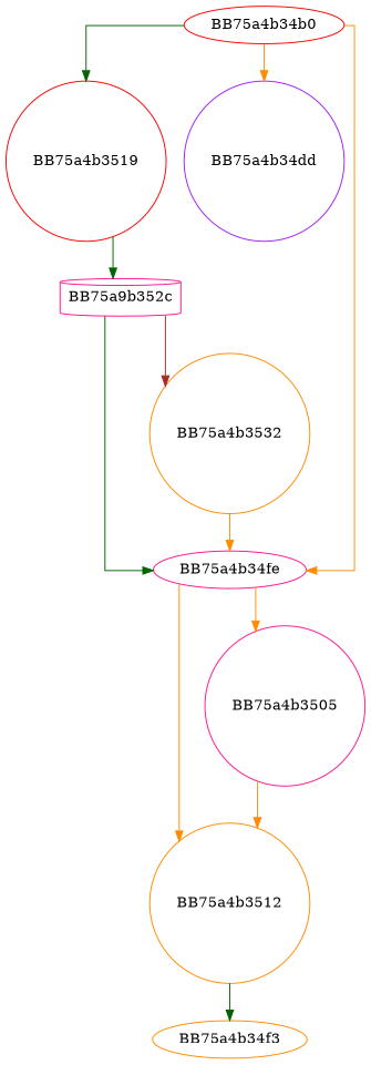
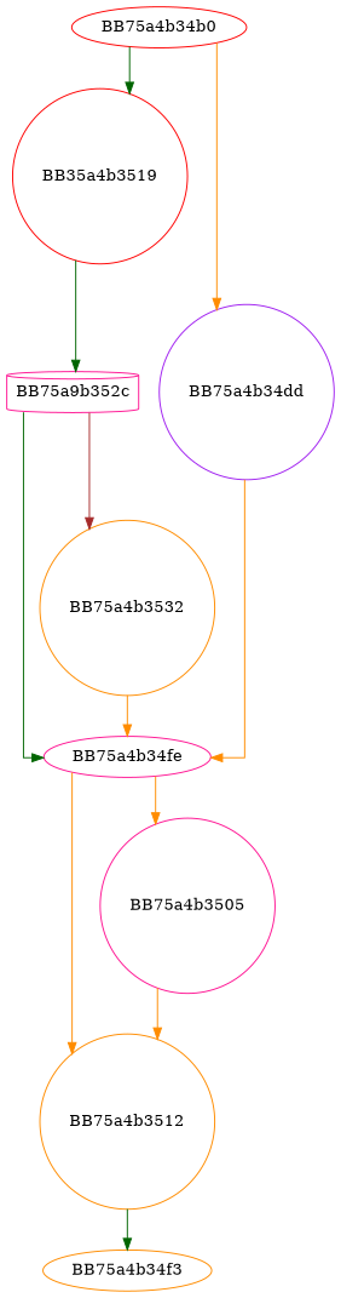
  digraph {
    splines=ortho
    node [color=deeppink shape=circle]
    edge [color=darkorange]
    BB75a4b34b0 [color=red shape=ellipse]
-   BB75a4b3519 [color=red]
+   BB75a4b3519 [color=red label=BB35a4b3519]
    BB75a4b34dd [color=purple]
    n4 [label=BB75a9b352c shape=cylinder]
    BB75a4b34fe [shape=ellipse]
    BB75a4b3512 [color=darkorange]
    n7 [label=BB75a4b3505]
    BB75a4b3532 [color=darkorange]
    BB75a4b34f3 [color=darkorange shape=ellipse]
    BB75a4b34b0 -> BB75a4b3519 [color=darkgreen]
    BB75a4b34b0 -> BB75a4b34dd
    BB75a4b3519 -> n4 [color=darkgreen]
-   BB75a4b34b0 -> BB75a4b34fe
+   BB75a4b34dd -> BB75a4b34fe
    n4 -> BB75a4b34fe [color=darkgreen]
    n4 -> BB75a4b3532 [color=brown]
    BB75a4b34fe -> BB75a4b3512
    BB75a4b34fe -> n7
    BB75a4b3512 -> BB75a4b34f3 [color=darkgreen]
    n7 -> BB75a4b3512
    BB75a4b3532 -> BB75a4b34fe
  }
